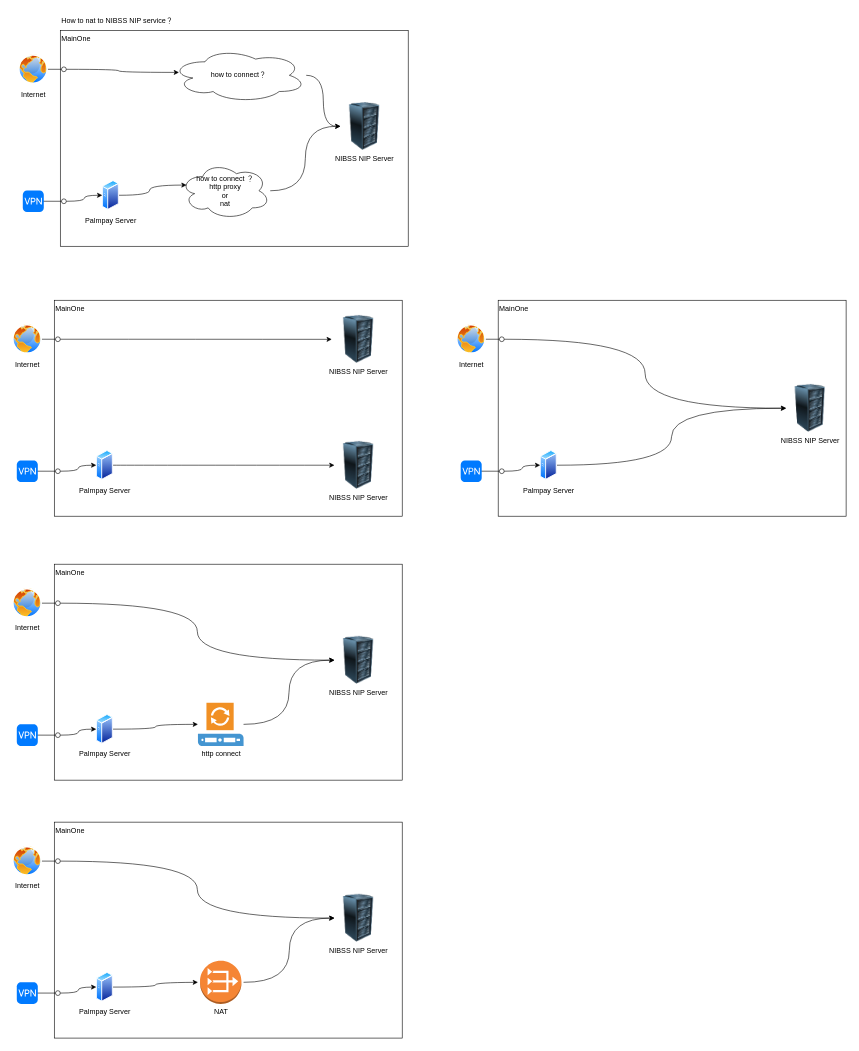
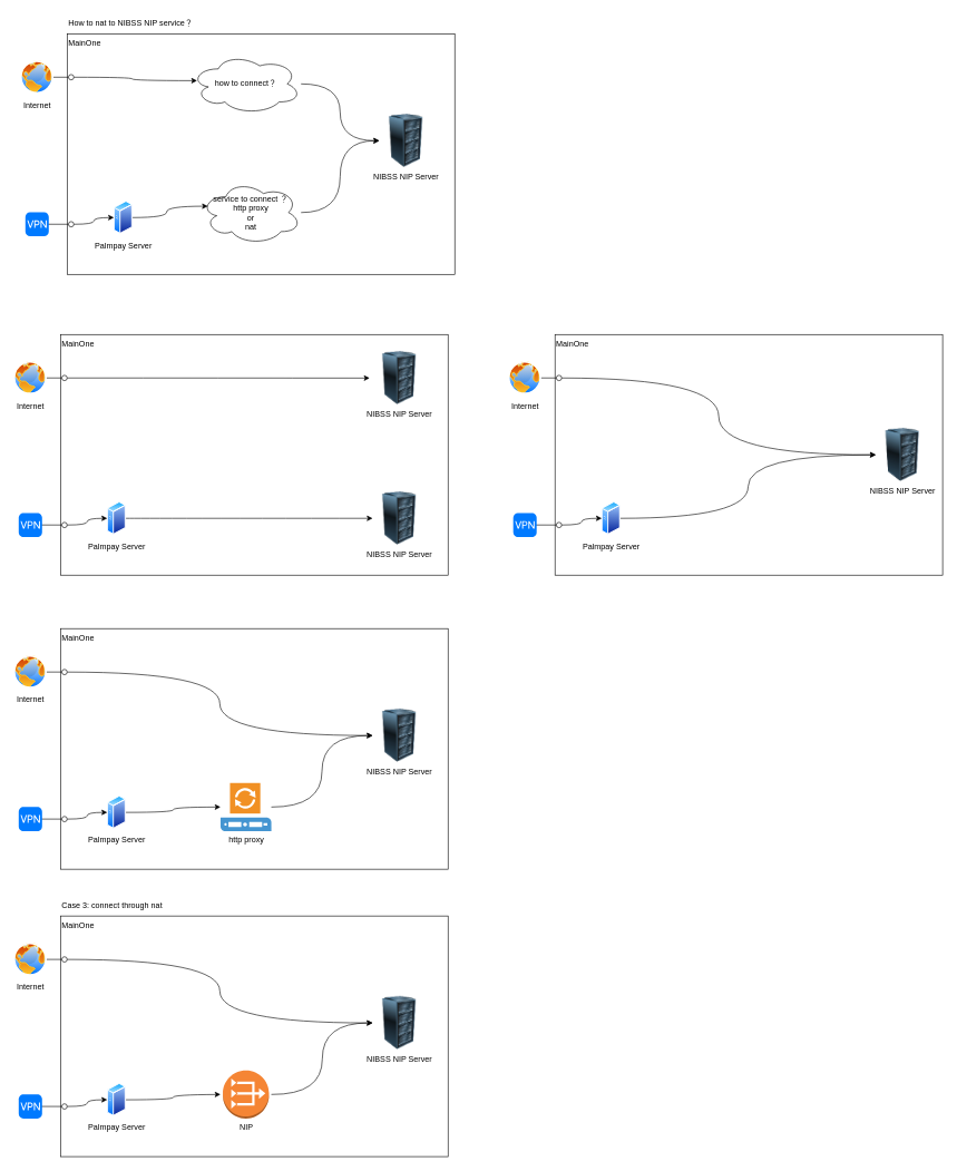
  <mxCell id="0" />
  <mxCell id="1" parent="0" />
  <mxCell id="2" value="MainOne" style="rounded=0;whiteSpace=wrap;html=1;verticalAlign=top;align=left;" vertex="1" parent="1"><mxGeometry x="100" y="50" width="580" height="360" as="geometry" /></mxCell>
  <mxCell id="3" value="" style="endArrow=none;html=1;rounded=0;align=center;verticalAlign=top;endFill=0;labelBackgroundColor=none;endSize=2;" edge="1" target="5" parent="1"><mxGeometry relative="1" as="geometry"><mxPoint x="70" y="114.973" as="sourcePoint" /></mxGeometry></mxCell>
  <mxCell id="4" style="edgeStyle=orthogonalEdgeStyle;rounded=0;orthogonalLoop=1;jettySize=auto;html=1;entryX=0.057;entryY=0.446;entryDx=0;entryDy=0;entryPerimeter=0;curved=1;" edge="1" parent="1" source="5" target="15"><mxGeometry relative="1" as="geometry" /></mxCell>
  <mxCell id="5" value="" style="ellipse;html=1;fontSize=11;align=center;fillColor=none;points=[];aspect=fixed;resizable=0;verticalAlign=bottom;labelPosition=center;verticalLabelPosition=top;flipH=1;" vertex="1" parent="1"><mxGeometry x="102" y="111" width="8" height="8" as="geometry" /></mxCell>
  <mxCell id="6" style="edgeStyle=orthogonalEdgeStyle;rounded=0;orthogonalLoop=1;jettySize=auto;html=1;entryX=0.07;entryY=0.4;entryDx=0;entryDy=0;entryPerimeter=0;curved=1;" edge="1" parent="1" source="7" target="13"><mxGeometry relative="1" as="geometry" /></mxCell>
  <mxCell id="7" value="Palmpay Server" style="image;aspect=fixed;perimeter=ellipsePerimeter;html=1;align=center;shadow=0;dashed=0;spacingTop=3;image=img/lib/active_directory/generic_server.svg;" vertex="1" parent="1"><mxGeometry x="170" y="300" width="28.0" height="50" as="geometry" /></mxCell>
  <mxCell id="8" value="NIBSS NIP Server" style="image;html=1;image=img/lib/clip_art/computers/Server_Rack_128x128.png" vertex="1" parent="1"><mxGeometry x="567" y="170" width="80" height="80" as="geometry" /></mxCell>
  <mxCell id="9" value="" style="endArrow=none;html=1;rounded=0;align=center;verticalAlign=top;endFill=0;labelBackgroundColor=none;endSize=2;" edge="1" parent="1" target="11"><mxGeometry relative="1" as="geometry"><mxPoint x="70" y="334.973" as="sourcePoint" /></mxGeometry></mxCell>
  <mxCell id="10" style="edgeStyle=orthogonalEdgeStyle;rounded=0;orthogonalLoop=1;jettySize=auto;html=1;entryX=0;entryY=0.5;entryDx=0;entryDy=0;curved=1;" edge="1" parent="1" source="11" target="7"><mxGeometry relative="1" as="geometry" /></mxCell>
  <mxCell id="11" value="" style="ellipse;html=1;fontSize=11;align=center;fillColor=none;points=[];aspect=fixed;resizable=0;verticalAlign=bottom;labelPosition=center;verticalLabelPosition=top;flipH=1;" vertex="1" parent="1"><mxGeometry x="102" y="331" width="8" height="8" as="geometry" /></mxCell>
  <mxCell id="12" style="edgeStyle=orthogonalEdgeStyle;rounded=0;orthogonalLoop=1;jettySize=auto;html=1;entryX=0;entryY=0.5;entryDx=0;entryDy=0;curved=1;" edge="1" parent="1" source="13" target="8"><mxGeometry relative="1" as="geometry" /></mxCell>
- <mxCell id="13" value="how to connect ？&lt;br&gt;http proxy&lt;br&gt;or&lt;br&gt;nat" style="ellipse;shape=cloud;whiteSpace=wrap;html=1;" vertex="1" parent="1"><mxGeometry x="300" y="270" width="150" height="95" as="geometry" /></mxCell>
+ <mxCell id="13" value="service to connect ？&lt;br&gt;http proxy&lt;br&gt;or&lt;br&gt;nat" style="ellipse;shape=cloud;whiteSpace=wrap;html=1;" vertex="1" parent="1"><mxGeometry x="300" y="270" width="150" height="95" as="geometry" /></mxCell>
  <mxCell id="14" style="edgeStyle=orthogonalEdgeStyle;rounded=0;orthogonalLoop=1;jettySize=auto;html=1;entryX=0;entryY=0.5;entryDx=0;entryDy=0;curved=1;" edge="1" parent="1" source="15" target="8"><mxGeometry relative="1" as="geometry" /></mxCell>
- <mxCell id="15" value="how to connect？" style="ellipse;shape=cloud;whiteSpace=wrap;html=1;" vertex="1" parent="1"><mxGeometry x="285" y="80" width="225" height="90" as="geometry" /></mxCell>
+ <mxCell id="15" value="how to connect？" style="ellipse;shape=cloud;whiteSpace=wrap;html=1;" vertex="1" parent="1"><mxGeometry x="285" y="80" width="165" height="90" as="geometry" /></mxCell>
  <mxCell id="16" value="Internet" style="image;aspect=fixed;perimeter=ellipsePerimeter;html=1;align=center;shadow=0;dashed=0;spacingTop=3;image=img/lib/active_directory/internet_globe.svg;" vertex="1" parent="1"><mxGeometry x="30" y="90" width="50" height="50" as="geometry" /></mxCell>
  <mxCell id="17" value="" style="html=1;strokeWidth=1;shadow=0;dashed=0;shape=mxgraph.ios7.misc.vpn;fillColor=#007AFF;strokeColor=none;buttonText=;strokeColor2=#222222;fontColor=#222222;fontSize=8;verticalLabelPosition=bottom;verticalAlign=top;align=center;sketch=0;" vertex="1" parent="1"><mxGeometry x="37.5" y="317" width="35" height="36" as="geometry" /></mxCell>
  <mxCell id="18" value="MainOne" style="rounded=0;whiteSpace=wrap;html=1;verticalAlign=top;align=left;" vertex="1" parent="1"><mxGeometry x="90" y="500" width="580" height="360" as="geometry" /></mxCell>
  <mxCell id="19" value="" style="endArrow=none;html=1;rounded=0;align=center;verticalAlign=top;endFill=0;labelBackgroundColor=none;endSize=2;" edge="1" parent="1" target="21"><mxGeometry relative="1" as="geometry"><mxPoint x="60" y="564.973" as="sourcePoint" /></mxGeometry></mxCell>
  <mxCell id="20" style="edgeStyle=orthogonalEdgeStyle;rounded=0;orthogonalLoop=1;jettySize=auto;html=1;entryX=-0.055;entryY=0.502;entryDx=0;entryDy=0;entryPerimeter=0;curved=1;" edge="1" parent="1" source="21" target="30"><mxGeometry relative="1" as="geometry"><mxPoint x="284.405" y="570.14" as="targetPoint" /></mxGeometry></mxCell>
  <mxCell id="21" value="" style="ellipse;html=1;fontSize=11;align=center;fillColor=none;points=[];aspect=fixed;resizable=0;verticalAlign=bottom;labelPosition=center;verticalLabelPosition=top;flipH=1;" vertex="1" parent="1"><mxGeometry x="92" y="561" width="8" height="8" as="geometry" /></mxCell>
  <mxCell id="22" style="edgeStyle=orthogonalEdgeStyle;rounded=0;orthogonalLoop=1;jettySize=auto;html=1;entryX=0;entryY=0.5;entryDx=0;entryDy=0;curved=1;" edge="1" parent="1" source="23" target="24"><mxGeometry relative="1" as="geometry"><mxPoint x="300.5" y="758" as="targetPoint" /></mxGeometry></mxCell>
  <mxCell id="23" value="Palmpay Server" style="image;aspect=fixed;perimeter=ellipsePerimeter;html=1;align=center;shadow=0;dashed=0;spacingTop=3;image=img/lib/active_directory/generic_server.svg;" vertex="1" parent="1"><mxGeometry x="160" y="750" width="28.0" height="50" as="geometry" /></mxCell>
  <mxCell id="24" value="NIBSS NIP Server" style="image;html=1;image=img/lib/clip_art/computers/Server_Rack_128x128.png" vertex="1" parent="1"><mxGeometry x="557" y="735" width="80" height="80" as="geometry" /></mxCell>
  <mxCell id="25" value="" style="endArrow=none;html=1;rounded=0;align=center;verticalAlign=top;endFill=0;labelBackgroundColor=none;endSize=2;" edge="1" parent="1" target="27"><mxGeometry relative="1" as="geometry"><mxPoint x="60" y="784.973" as="sourcePoint" /></mxGeometry></mxCell>
  <mxCell id="26" style="edgeStyle=orthogonalEdgeStyle;rounded=0;orthogonalLoop=1;jettySize=auto;html=1;entryX=0;entryY=0.5;entryDx=0;entryDy=0;curved=1;" edge="1" parent="1" source="27" target="23"><mxGeometry relative="1" as="geometry" /></mxCell>
  <mxCell id="27" value="" style="ellipse;html=1;fontSize=11;align=center;fillColor=none;points=[];aspect=fixed;resizable=0;verticalAlign=bottom;labelPosition=center;verticalLabelPosition=top;flipH=1;" vertex="1" parent="1"><mxGeometry x="92" y="781" width="8" height="8" as="geometry" /></mxCell>
  <mxCell id="28" value="Internet" style="image;aspect=fixed;perimeter=ellipsePerimeter;html=1;align=center;shadow=0;dashed=0;spacingTop=3;image=img/lib/active_directory/internet_globe.svg;" vertex="1" parent="1"><mxGeometry x="20" y="540" width="50" height="50" as="geometry" /></mxCell>
  <mxCell id="29" value="" style="html=1;strokeWidth=1;shadow=0;dashed=0;shape=mxgraph.ios7.misc.vpn;fillColor=#007AFF;strokeColor=none;buttonText=;strokeColor2=#222222;fontColor=#222222;fontSize=8;verticalLabelPosition=bottom;verticalAlign=top;align=center;sketch=0;" vertex="1" parent="1"><mxGeometry x="27.5" y="767" width="35" height="36" as="geometry" /></mxCell>
  <mxCell id="30" value="NIBSS NIP Server" style="image;html=1;image=img/lib/clip_art/computers/Server_Rack_128x128.png" vertex="1" parent="1"><mxGeometry x="557" y="525" width="80" height="80" as="geometry" /></mxCell>
  <mxCell id="31" value="MainOne" style="rounded=0;whiteSpace=wrap;html=1;verticalAlign=top;align=left;" vertex="1" parent="1"><mxGeometry x="90" y="940" width="580" height="360" as="geometry" /></mxCell>
  <mxCell id="32" value="" style="endArrow=none;html=1;rounded=0;align=center;verticalAlign=top;endFill=0;labelBackgroundColor=none;endSize=2;" edge="1" parent="1" target="34"><mxGeometry relative="1" as="geometry"><mxPoint x="60" y="1004.973" as="sourcePoint" /></mxGeometry></mxCell>
  <mxCell id="33" style="edgeStyle=orthogonalEdgeStyle;rounded=0;orthogonalLoop=1;jettySize=auto;html=1;entryX=0;entryY=0.5;entryDx=0;entryDy=0;curved=1;" edge="1" parent="1" source="34" target="37"><mxGeometry relative="1" as="geometry"><mxPoint x="284.405" y="1010.14" as="targetPoint" /></mxGeometry></mxCell>
  <mxCell id="34" value="" style="ellipse;html=1;fontSize=11;align=center;fillColor=none;points=[];aspect=fixed;resizable=0;verticalAlign=bottom;labelPosition=center;verticalLabelPosition=top;flipH=1;" vertex="1" parent="1"><mxGeometry x="92" y="1001" width="8" height="8" as="geometry" /></mxCell>
  <mxCell id="35" style="edgeStyle=orthogonalEdgeStyle;rounded=0;orthogonalLoop=1;jettySize=auto;html=1;curved=1;" edge="1" parent="1" source="36" target="44"><mxGeometry relative="1" as="geometry"><mxPoint x="300.5" y="1198" as="targetPoint" /></mxGeometry></mxCell>
  <mxCell id="36" value="Palmpay Server" style="image;aspect=fixed;perimeter=ellipsePerimeter;html=1;align=center;shadow=0;dashed=0;spacingTop=3;image=img/lib/active_directory/generic_server.svg;" vertex="1" parent="1"><mxGeometry x="160" y="1190" width="28.0" height="50" as="geometry" /></mxCell>
  <mxCell id="37" value="NIBSS NIP Server" style="image;html=1;image=img/lib/clip_art/computers/Server_Rack_128x128.png" vertex="1" parent="1"><mxGeometry x="557" y="1060" width="80" height="80" as="geometry" /></mxCell>
  <mxCell id="38" value="" style="endArrow=none;html=1;rounded=0;align=center;verticalAlign=top;endFill=0;labelBackgroundColor=none;endSize=2;" edge="1" parent="1" target="40"><mxGeometry relative="1" as="geometry"><mxPoint x="60" y="1224.973" as="sourcePoint" /></mxGeometry></mxCell>
  <mxCell id="39" style="edgeStyle=orthogonalEdgeStyle;rounded=0;orthogonalLoop=1;jettySize=auto;html=1;entryX=0;entryY=0.5;entryDx=0;entryDy=0;curved=1;" edge="1" parent="1" source="40" target="36"><mxGeometry relative="1" as="geometry" /></mxCell>
  <mxCell id="40" value="" style="ellipse;html=1;fontSize=11;align=center;fillColor=none;points=[];aspect=fixed;resizable=0;verticalAlign=bottom;labelPosition=center;verticalLabelPosition=top;flipH=1;" vertex="1" parent="1"><mxGeometry x="92" y="1221" width="8" height="8" as="geometry" /></mxCell>
  <mxCell id="41" style="edgeStyle=orthogonalEdgeStyle;rounded=0;orthogonalLoop=1;jettySize=auto;html=1;entryX=0;entryY=0.5;entryDx=0;entryDy=0;curved=1;" edge="1" parent="1" source="44" target="37"><mxGeometry relative="1" as="geometry"><mxPoint x="440" y="1207.514" as="sourcePoint" /></mxGeometry></mxCell>
  <mxCell id="42" value="Internet" style="image;aspect=fixed;perimeter=ellipsePerimeter;html=1;align=center;shadow=0;dashed=0;spacingTop=3;image=img/lib/active_directory/internet_globe.svg;" vertex="1" parent="1"><mxGeometry x="20" y="980" width="50" height="50" as="geometry" /></mxCell>
  <mxCell id="43" value="" style="html=1;strokeWidth=1;shadow=0;dashed=0;shape=mxgraph.ios7.misc.vpn;fillColor=#007AFF;strokeColor=none;buttonText=;strokeColor2=#222222;fontColor=#222222;fontSize=8;verticalLabelPosition=bottom;verticalAlign=top;align=center;sketch=0;" vertex="1" parent="1"><mxGeometry x="27.5" y="1207" width="35" height="36" as="geometry" /></mxCell>
- <mxCell id="44" value="http connect" style="shadow=0;dashed=0;html=1;strokeColor=none;fillColor=#4495D1;labelPosition=center;verticalLabelPosition=bottom;verticalAlign=top;align=center;outlineConnect=0;shape=mxgraph.veeam.proxy_server;" vertex="1" parent="1"><mxGeometry x="329.5" y="1171" width="76" height="72" as="geometry" /></mxCell>
+ <mxCell id="44" value="http proxy" style="shadow=0;dashed=0;html=1;strokeColor=none;fillColor=#4495D1;labelPosition=center;verticalLabelPosition=bottom;verticalAlign=top;align=center;outlineConnect=0;shape=mxgraph.veeam.proxy_server;" vertex="1" parent="1"><mxGeometry x="329.5" y="1171" width="76" height="72" as="geometry" /></mxCell>
  <mxCell id="45" value="MainOne" style="rounded=0;whiteSpace=wrap;html=1;verticalAlign=top;align=left;" vertex="1" parent="1"><mxGeometry x="90" y="1370" width="580" height="360" as="geometry" /></mxCell>
  <mxCell id="46" value="" style="endArrow=none;html=1;rounded=0;align=center;verticalAlign=top;endFill=0;labelBackgroundColor=none;endSize=2;" edge="1" parent="1" target="48"><mxGeometry relative="1" as="geometry"><mxPoint x="60" y="1434.973" as="sourcePoint" /></mxGeometry></mxCell>
  <mxCell id="47" style="edgeStyle=orthogonalEdgeStyle;rounded=0;orthogonalLoop=1;jettySize=auto;html=1;entryX=0;entryY=0.5;entryDx=0;entryDy=0;curved=1;" edge="1" parent="1" source="48" target="51"><mxGeometry relative="1" as="geometry"><mxPoint x="284.405" y="1440.14" as="targetPoint" /></mxGeometry></mxCell>
  <mxCell id="48" value="" style="ellipse;html=1;fontSize=11;align=center;fillColor=none;points=[];aspect=fixed;resizable=0;verticalAlign=bottom;labelPosition=center;verticalLabelPosition=top;flipH=1;" vertex="1" parent="1"><mxGeometry x="92" y="1431" width="8" height="8" as="geometry" /></mxCell>
  <mxCell id="49" style="edgeStyle=orthogonalEdgeStyle;rounded=0;orthogonalLoop=1;jettySize=auto;html=1;curved=1;" edge="1" parent="1" source="50"><mxGeometry relative="1" as="geometry"><mxPoint x="329.5" y="1637.027" as="targetPoint" /></mxGeometry></mxCell>
  <mxCell id="50" value="Palmpay Server" style="image;aspect=fixed;perimeter=ellipsePerimeter;html=1;align=center;shadow=0;dashed=0;spacingTop=3;image=img/lib/active_directory/generic_server.svg;" vertex="1" parent="1"><mxGeometry x="160" y="1620" width="28.0" height="50" as="geometry" /></mxCell>
  <mxCell id="51" value="NIBSS NIP Server" style="image;html=1;image=img/lib/clip_art/computers/Server_Rack_128x128.png" vertex="1" parent="1"><mxGeometry x="557" y="1490" width="80" height="80" as="geometry" /></mxCell>
  <mxCell id="52" value="" style="endArrow=none;html=1;rounded=0;align=center;verticalAlign=top;endFill=0;labelBackgroundColor=none;endSize=2;" edge="1" parent="1" target="54"><mxGeometry relative="1" as="geometry"><mxPoint x="60" y="1654.973" as="sourcePoint" /></mxGeometry></mxCell>
  <mxCell id="53" style="edgeStyle=orthogonalEdgeStyle;rounded=0;orthogonalLoop=1;jettySize=auto;html=1;entryX=0;entryY=0.5;entryDx=0;entryDy=0;curved=1;" edge="1" parent="1" source="54" target="50"><mxGeometry relative="1" as="geometry" /></mxCell>
  <mxCell id="54" value="" style="ellipse;html=1;fontSize=11;align=center;fillColor=none;points=[];aspect=fixed;resizable=0;verticalAlign=bottom;labelPosition=center;verticalLabelPosition=top;flipH=1;" vertex="1" parent="1"><mxGeometry x="92" y="1651" width="8" height="8" as="geometry" /></mxCell>
  <mxCell id="55" style="edgeStyle=orthogonalEdgeStyle;rounded=0;orthogonalLoop=1;jettySize=auto;html=1;entryX=0;entryY=0.5;entryDx=0;entryDy=0;curved=1;" edge="1" parent="1" target="51"><mxGeometry relative="1" as="geometry"><mxPoint x="405.5" y="1637.027" as="sourcePoint" /></mxGeometry></mxCell>
  <mxCell id="56" value="Internet" style="image;aspect=fixed;perimeter=ellipsePerimeter;html=1;align=center;shadow=0;dashed=0;spacingTop=3;image=img/lib/active_directory/internet_globe.svg;" vertex="1" parent="1"><mxGeometry x="20" y="1410" width="50" height="50" as="geometry" /></mxCell>
  <mxCell id="57" value="" style="html=1;strokeWidth=1;shadow=0;dashed=0;shape=mxgraph.ios7.misc.vpn;fillColor=#007AFF;strokeColor=none;buttonText=;strokeColor2=#222222;fontColor=#222222;fontSize=8;verticalLabelPosition=bottom;verticalAlign=top;align=center;sketch=0;" vertex="1" parent="1"><mxGeometry x="27.5" y="1637" width="35" height="36" as="geometry" /></mxCell>
- <mxCell id="59" value="NAT" style="outlineConnect=0;dashed=0;verticalLabelPosition=bottom;verticalAlign=top;align=center;html=1;shape=mxgraph.aws3.vpc_nat_gateway;fillColor=#F58534;gradientColor=none;" vertex="1" parent="1"><mxGeometry x="333" y="1601" width="69" height="72" as="geometry" /></mxCell>
+ <mxCell id="58" value="Case 3: connect through nat" style="text;html=1;strokeColor=none;fillColor=none;align=left;verticalAlign=middle;whiteSpace=wrap;rounded=0;" vertex="1" parent="1"><mxGeometry x="90" y="1340" width="280" height="30" as="geometry" /></mxCell>
+ <mxCell id="59" value="NIP" style="outlineConnect=0;dashed=0;verticalLabelPosition=bottom;verticalAlign=top;align=center;html=1;shape=mxgraph.aws3.vpc_nat_gateway;fillColor=#F58534;gradientColor=none;" vertex="1" parent="1"><mxGeometry x="333" y="1601" width="69" height="72" as="geometry" /></mxCell>
  <mxCell id="60" value="MainOne" style="rounded=0;whiteSpace=wrap;html=1;verticalAlign=top;align=left;" vertex="1" parent="1"><mxGeometry x="830" y="500" width="580" height="360" as="geometry" /></mxCell>
  <mxCell id="61" value="" style="endArrow=none;html=1;rounded=0;align=center;verticalAlign=top;endFill=0;labelBackgroundColor=none;endSize=2;" edge="1" parent="1" target="63"><mxGeometry relative="1" as="geometry"><mxPoint x="800" y="564.973" as="sourcePoint" /></mxGeometry></mxCell>
  <mxCell id="62" style="edgeStyle=orthogonalEdgeStyle;rounded=0;orthogonalLoop=1;jettySize=auto;html=1;entryX=0;entryY=0.5;entryDx=0;entryDy=0;curved=1;" edge="1" parent="1" source="63" target="66"><mxGeometry relative="1" as="geometry"><mxPoint x="1292.6" y="565.16" as="targetPoint" /></mxGeometry></mxCell>
  <mxCell id="63" value="" style="ellipse;html=1;fontSize=11;align=center;fillColor=none;points=[];aspect=fixed;resizable=0;verticalAlign=bottom;labelPosition=center;verticalLabelPosition=top;flipH=1;" vertex="1" parent="1"><mxGeometry x="832" y="561" width="8" height="8" as="geometry" /></mxCell>
  <mxCell id="64" style="edgeStyle=orthogonalEdgeStyle;rounded=0;orthogonalLoop=1;jettySize=auto;html=1;entryX=0;entryY=0.5;entryDx=0;entryDy=0;curved=1;" edge="1" parent="1" source="65" target="66"><mxGeometry relative="1" as="geometry"><mxPoint x="1040.5" y="758" as="targetPoint" /></mxGeometry></mxCell>
  <mxCell id="65" value="Palmpay Server" style="image;aspect=fixed;perimeter=ellipsePerimeter;html=1;align=center;shadow=0;dashed=0;spacingTop=3;image=img/lib/active_directory/generic_server.svg;" vertex="1" parent="1"><mxGeometry x="900" y="750" width="28.0" height="50" as="geometry" /></mxCell>
  <mxCell id="66" value="NIBSS NIP Server" style="image;html=1;image=img/lib/clip_art/computers/Server_Rack_128x128.png" vertex="1" parent="1"><mxGeometry x="1310" y="640" width="80" height="80" as="geometry" /></mxCell>
  <mxCell id="67" value="" style="endArrow=none;html=1;rounded=0;align=center;verticalAlign=top;endFill=0;labelBackgroundColor=none;endSize=2;" edge="1" parent="1" target="69"><mxGeometry relative="1" as="geometry"><mxPoint x="800" y="784.973" as="sourcePoint" /></mxGeometry></mxCell>
  <mxCell id="68" style="edgeStyle=orthogonalEdgeStyle;rounded=0;orthogonalLoop=1;jettySize=auto;html=1;entryX=0;entryY=0.5;entryDx=0;entryDy=0;curved=1;" edge="1" parent="1" source="69" target="65"><mxGeometry relative="1" as="geometry" /></mxCell>
  <mxCell id="69" value="" style="ellipse;html=1;fontSize=11;align=center;fillColor=none;points=[];aspect=fixed;resizable=0;verticalAlign=bottom;labelPosition=center;verticalLabelPosition=top;flipH=1;" vertex="1" parent="1"><mxGeometry x="832" y="781" width="8" height="8" as="geometry" /></mxCell>
  <mxCell id="70" value="Internet" style="image;aspect=fixed;perimeter=ellipsePerimeter;html=1;align=center;shadow=0;dashed=0;spacingTop=3;image=img/lib/active_directory/internet_globe.svg;" vertex="1" parent="1"><mxGeometry x="760" y="540" width="50" height="50" as="geometry" /></mxCell>
  <mxCell id="71" value="" style="html=1;strokeWidth=1;shadow=0;dashed=0;shape=mxgraph.ios7.misc.vpn;fillColor=#007AFF;strokeColor=none;buttonText=;strokeColor2=#222222;fontColor=#222222;fontSize=8;verticalLabelPosition=bottom;verticalAlign=top;align=center;sketch=0;" vertex="1" parent="1"><mxGeometry x="767.5" y="767" width="35" height="36" as="geometry" /></mxCell>
  <mxCell id="72" value="How to nat to NIBSS NIP service？" style="text;html=1;strokeColor=none;fillColor=none;align=left;verticalAlign=middle;whiteSpace=wrap;rounded=0;" vertex="1" parent="1"><mxGeometry x="100" y="20" width="290" height="30" as="geometry" /></mxCell>
